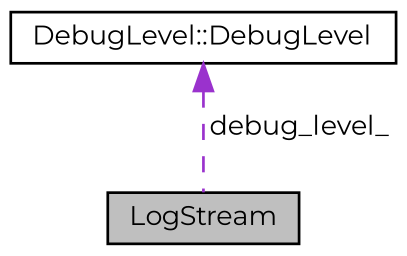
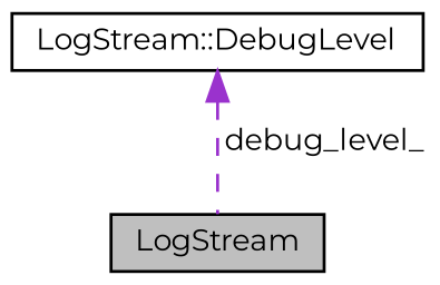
  digraph {
    fontname=Montserrat
    node [color=black fontname=Montserrat fontsize=10 shape=record style=filled]
    n1 [fillcolor=grey75 fontcolor=black height=0.2 label=LogStream width=0.4]
-   n2 [fillcolor=white height=0.2 label="DebugLevel::DebugLevel" width=0.4]
+   n2 [fillcolor=white height=0.2 label="LogStream::DebugLevel" width=0.4]
    n2 -> n1 [color=darkorchid3 dir=back fontname=Montserrat fontsize=10 label=" debug_level_" labelfontname=Helvetica labelfontsize=10 style=dashed]
  }
